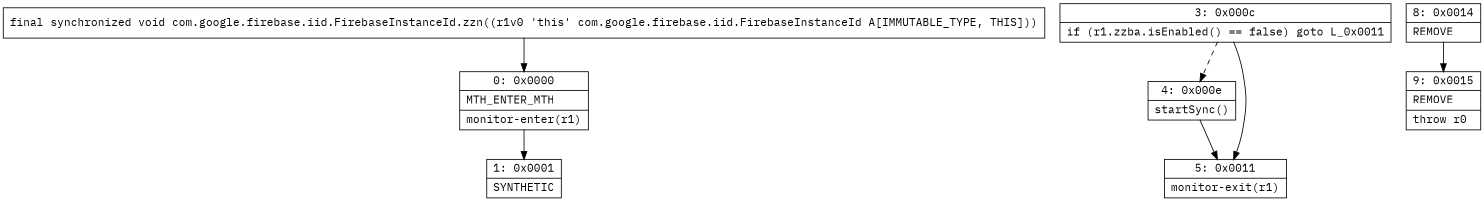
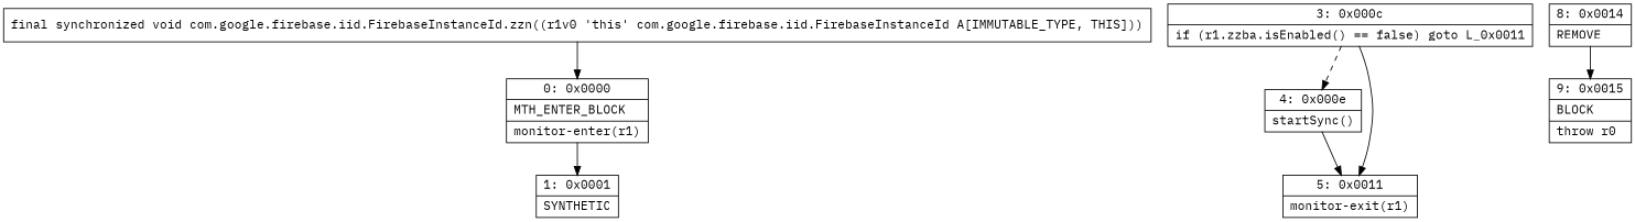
  digraph {
    fontname="IBM Plex Mono"
    node [fontname="IBM Plex Mono" shape=record]
    edge [fontname="IBM Plex Mono"]
-   n1 [label="{0\:\ 0x0000|MTH_ENTER_MTH\l|monitor\-enter(r1)\l}"]
+   n1 [label="{0\:\ 0x0000|MTH_ENTER_BLOCK\l|monitor\-enter(r1)\l}"]
    n2 [label="{1\:\ 0x0001|SYNTHETIC\l}"]
    n3 [label="{3\:\ 0x000c|if (r1.zzba.isEnabled() == false) goto L_0x0011\l}"]
    n4 [label="{4\:\ 0x000e|startSync()\l}"]
    n5 [label="{5\:\ 0x0011|monitor\-exit(r1)\l}"]
    n6 [label="{8\:\ 0x0014|REMOVE\l}"]
-   n7 [label="{9\:\ 0x0015|REMOVE\l|throw r0\l}"]
+   n7 [label="{9\:\ 0x0015|BLOCK\l|throw r0\l}"]
    n8 [label="{final synchronized void com.google.firebase.iid.FirebaseInstanceId.zzn((r1v0 'this' com.google.firebase.iid.FirebaseInstanceId A[IMMUTABLE_TYPE, THIS])) }"]
    n1 -> n2
    n3 -> n4 [style=dashed]
    n3 -> n5
    n4 -> n5
    n6 -> n7
    n8 -> n1
  }
